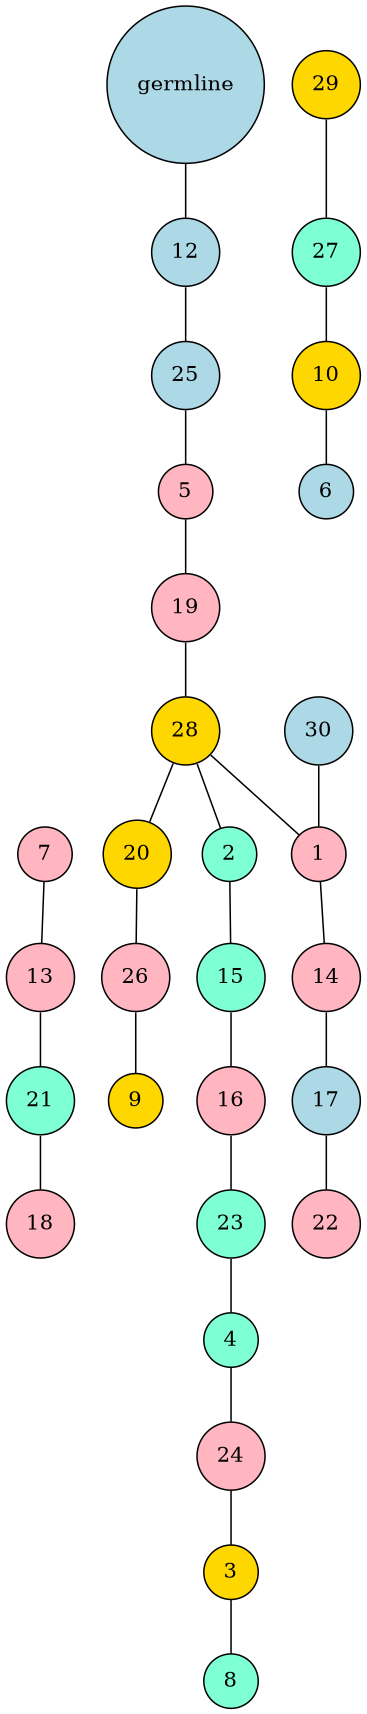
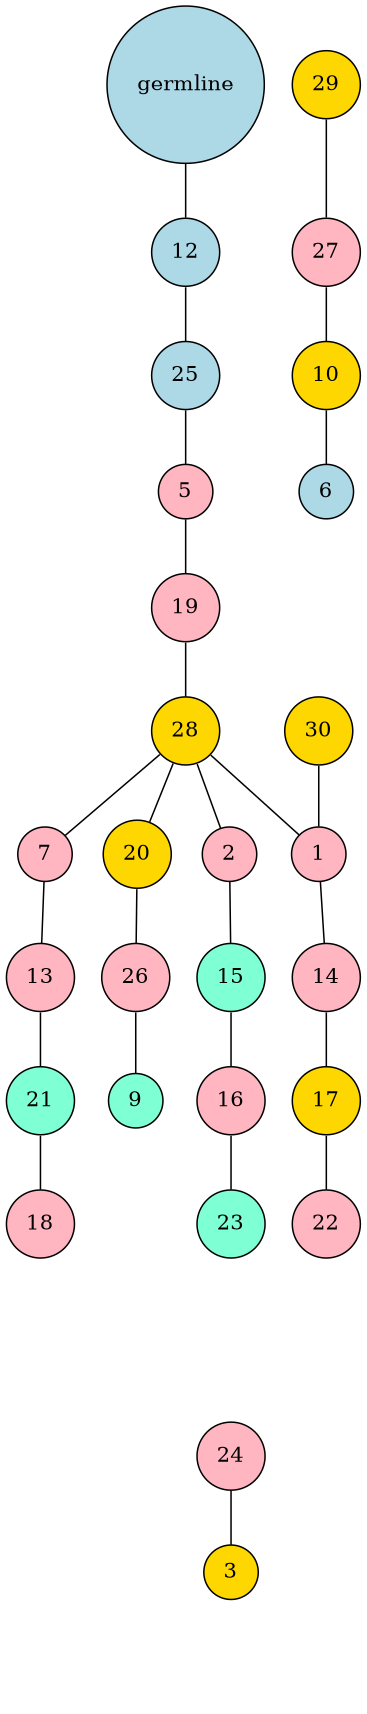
  graph {
    rankdir=UD
    splines=line
    node [fillcolor=lightpink shape=circle style=filled]
    n1 [fillcolor=lightblue label=germline]
    n2 [fillcolor=lightblue label=12]
    n3 [fillcolor=lightblue label=25]
    n4 [label=5]
    n5 [label=19]
    n6 [fillcolor=gold label=28]
    n7 [label=7]
    n8 [fillcolor=gold label=20]
-   n9 [fillcolor=aquamarine label=2]
+   n9 [label=2]
    n10 [label=1]
    n11 [label=13]
-   n12 [fillcolor=lightblue label=30]
+   n12 [fillcolor=gold label=30]
    n13 [label=26]
    n14 [fillcolor=aquamarine label=15]
    n15 [fillcolor=aquamarine label=21]
    n16 [label=18]
    n17 [label=14]
-   n18 [fillcolor=lightblue label=17]
+   n18 [fillcolor=gold label=17]
    n19 [label=22]
    n20 [fillcolor=gold label=29]
-   n21 [fillcolor=aquamarine label=27]
+   n21 [label=27]
    n22 [fillcolor=gold label=10]
    n23 [fillcolor=lightblue label=6]
-   n24 [fillcolor=gold label=9]
+   n24 [fillcolor=aquamarine label=9]
    n25 [label=16]
    n26 [fillcolor=aquamarine label=23]
-   n27 [fillcolor=aquamarine label=4]
    n28 [label=24]
    n29 [fillcolor=gold label=3]
-   n30 [fillcolor=aquamarine label=8]
    n1 -- n2
    n2 -- n3
    n3 -- n4
    n4 -- n5
    n5 -- n6
+   n6 -- n7
    n6 -- n8
    n6 -- n9
    n6 -- n10
    n7 -- n11
    n8 -- n13
    n9 -- n14
    n10 -- n17
    n11 -- n15
    n12 -- n10
    n13 -- n24
    n14 -- n25
    n15 -- n16
    n17 -- n18
    n18 -- n19
    n20 -- n21
    n21 -- n22
    n22 -- n23
    n25 -- n26
-   n26 -- n27
-   n27 -- n28
    n28 -- n29
-   n29 -- n30
  }
